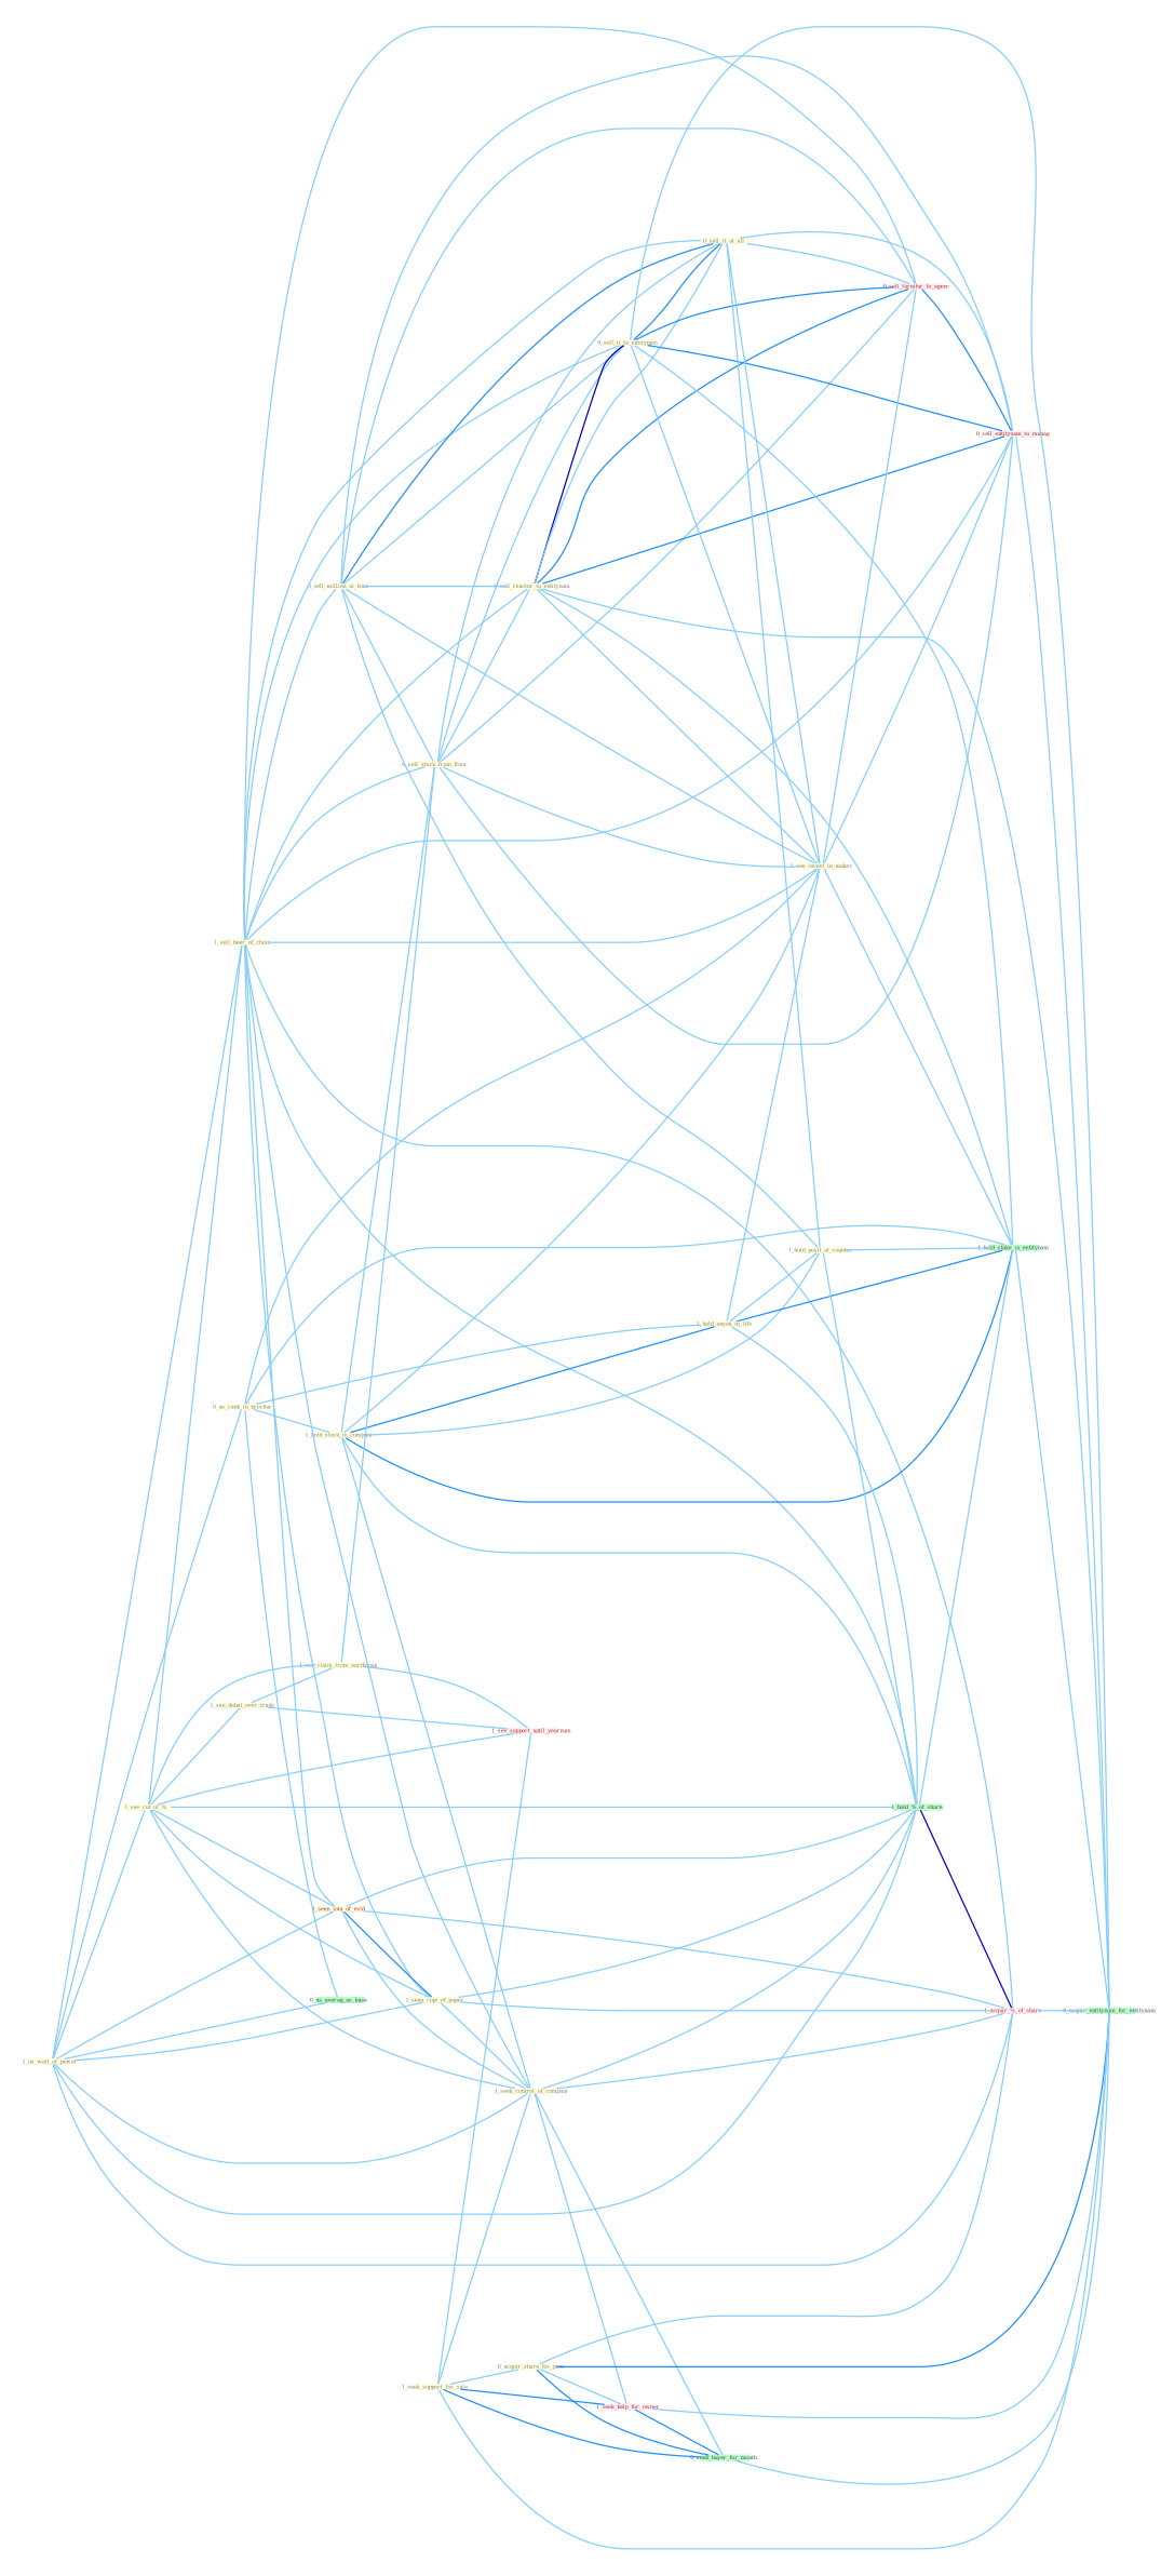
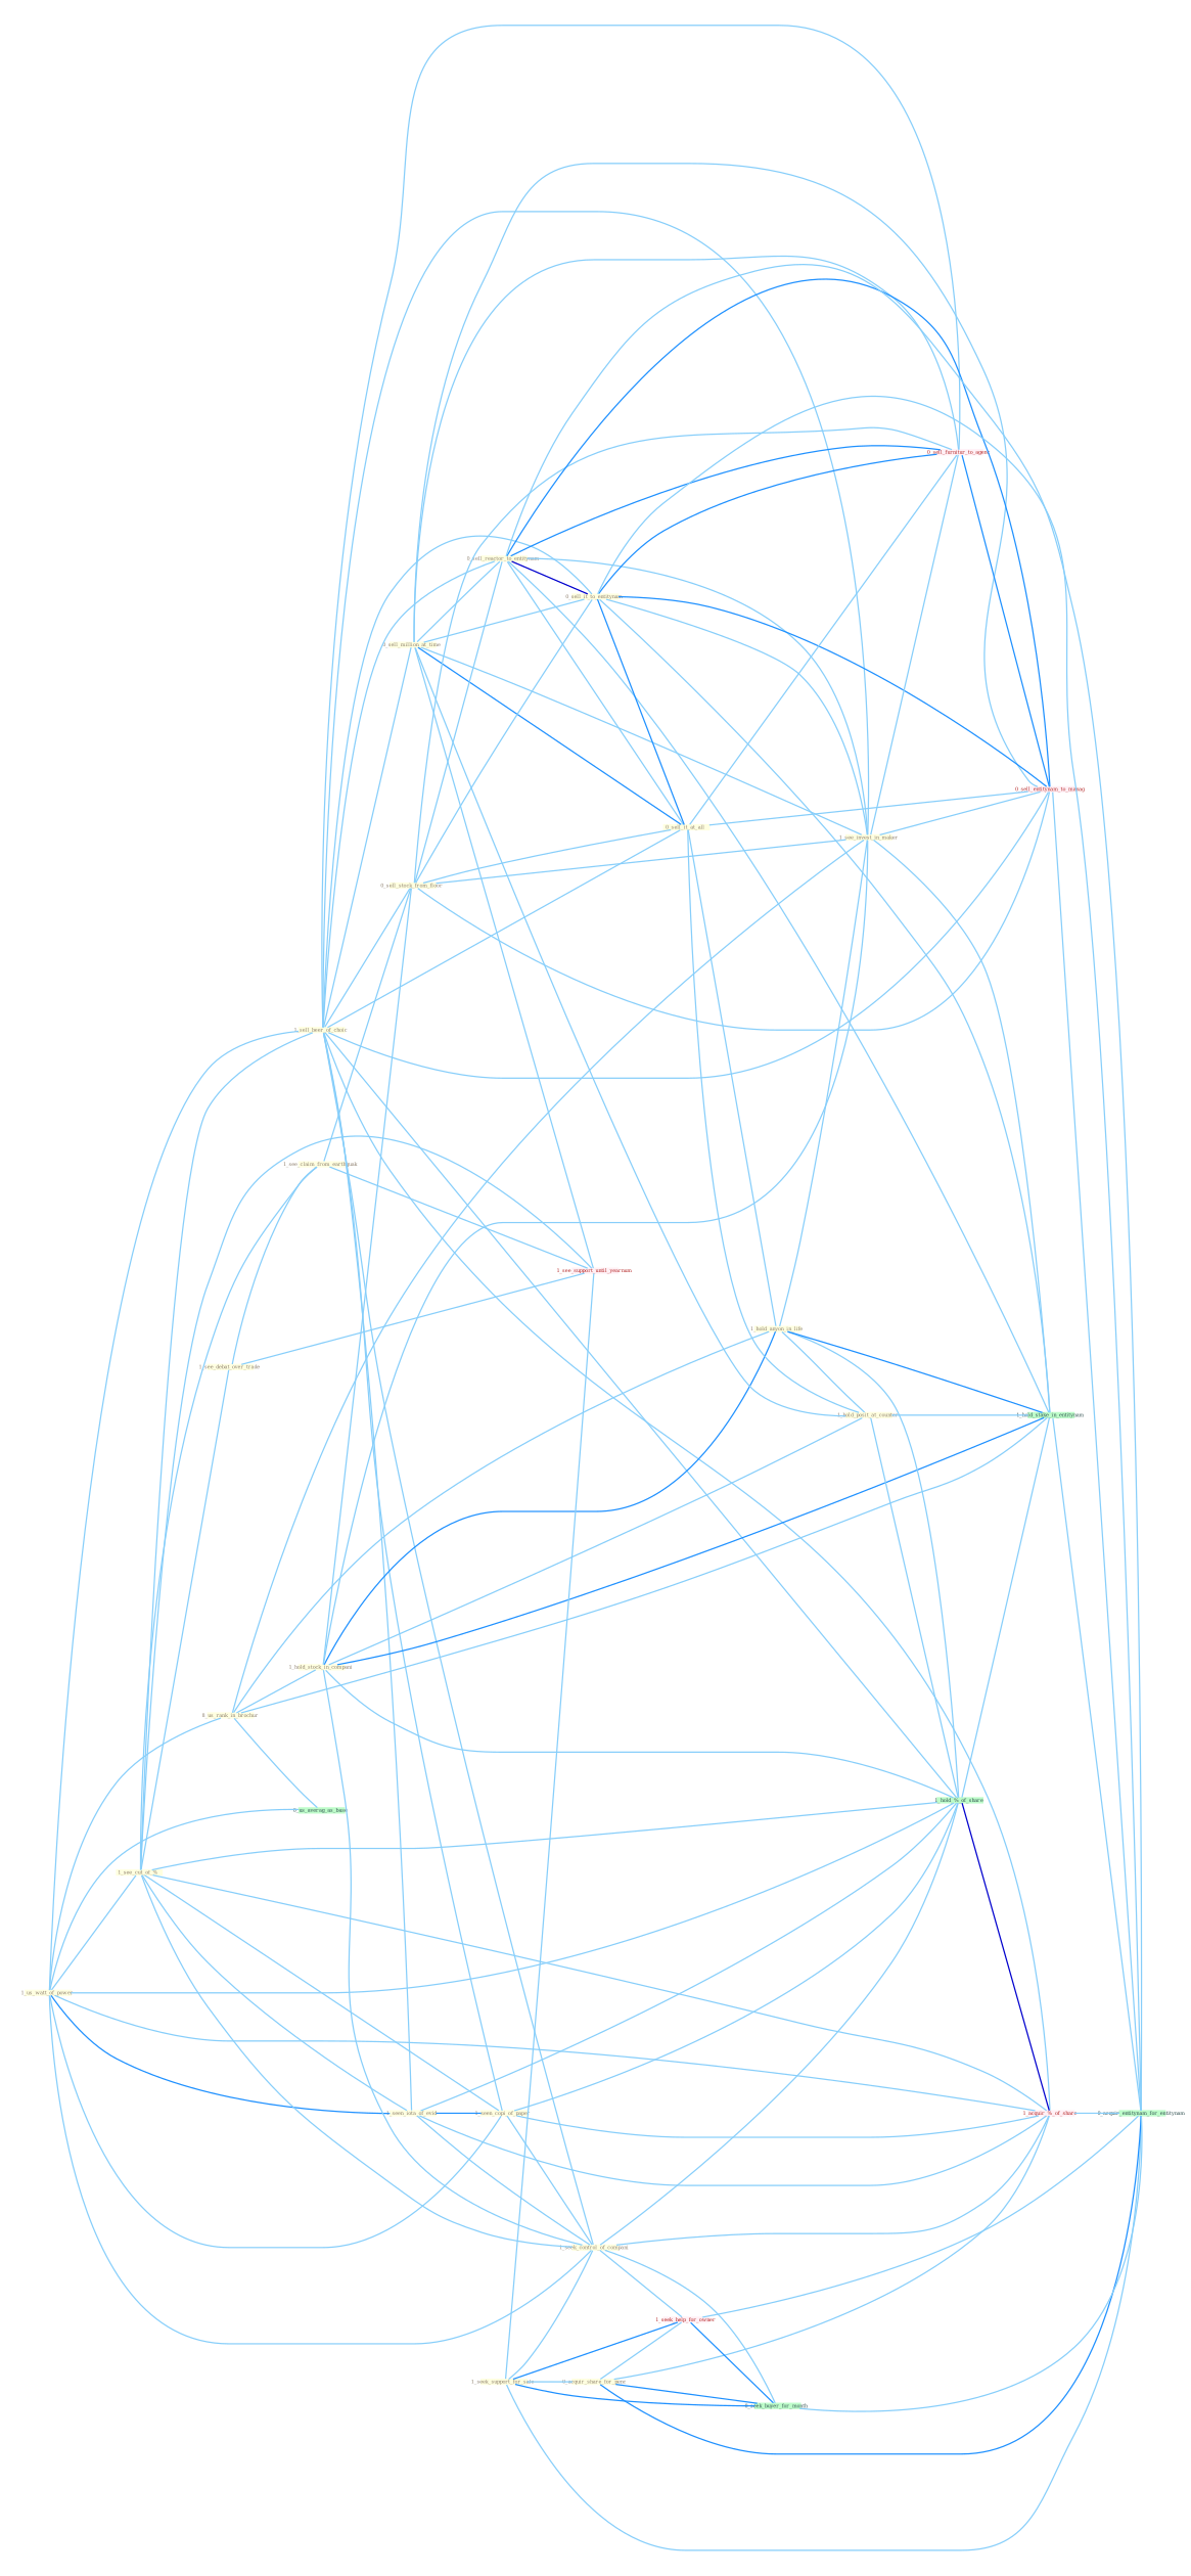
  graph {
    rankdir=LR
    node [color="#ffffe0" fixedsize=true fontcolor="#8b7d6b" fontsize=4 shape=polygon style=filled]
    edge [color="#87cefa" w=1]
    "1_us_watt_of_power " [height=.06 width=.5]
    "1_see_cut_of_% " [height=.06 width=.5]
-   "0_us_rank_in_brochur " [height=.06 width=.5]
+   "0_us_rank_in_brochur " [height=.06 width=.5 label="8_us_rank_in_brochur"]
    "1_sell_beer_of_choic " [height=.06 width=.5]
    "1_see_debat_over_trade " [height=.06 width=.5]
    "1_hold_stock_in_compani " [height=.06 width=.5]
-   "1_seen_iota_of_evid " [fontcolor="#b22222" height=.06 width=.5]
+   "1_seen_iota_of_evid " [height=.06 width=.5]
    "0_sell_million_at_time " [height=.06 width=.5]
    "1_see_claim_from_earthquak " [height=.06 width=.5]
    "1_seek_support_for_sale " [height=.06 width=.5]
    "1_hold_anyon_in_life " [height=.06 width=.5]
    "0_sell_stock_from_floor " [height=.06 width=.5]
-   "0_sell_reactor_to_entitynam " [height=.06 width=.5 label="9_sell_reactor_to_entitynam"]
+   "0_sell_reactor_to_entitynam " [height=.06 width=.5]
    "1_seen_copi_of_paper " [height=.06 width=.5]
    "0_sell_it_to_entitynam " [height=.06 width=.5]
    "1_seek_control_of_compani " [height=.06 width=.5]
    "0_acquir_share_for_penc " [height=.06 width=.5]
    "0_sell_it_at_all " [height=.06 width=.5]
    n19 [height=.06 label="1_see_invest_in_maker" width=.5]
    "1_hold_posit_at_counter " [height=.06 width=.5]
    "1_seek_help_for_owner " [color="#fff0f5" fontcolor="#b22222" height=.06 width=.5]
    "1_acquir_%_of_share " [color="#fff0f5" fontcolor="#b22222" height=.06 width=.5]
    "1_see_support_until_yearnum " [color="#fff0f5" fontcolor="#b22222" height=.06 width=.5]
    "0_sell_furnitur_to_agenc " [color="#fff0f5" fontcolor="#b22222" height=.06 width=.5]
    "0_sell_entitynam_to_manag " [color="#fff0f5" fontcolor="#b22222" height=.06 width=.5]
    "1_hold_%_of_share " [color="#BDFCC9" fontcolor="#2f4f4f" height=.06 width=.5]
    "0_us_averag_as_base " [color="#BDFCC9" fontcolor="#2f4f4f" height=.06 width=.5]
    "1_hold_stake_in_entitynam " [color="#BDFCC9" fontcolor="#2f4f4f" height=.06 width=.5]
    "0_seek_buyer_for_month " [color="#BDFCC9" fontcolor="#2f4f4f" height=.06 width=.5]
    "0_acquir_entitynam_for_entitynam " [color="#BDFCC9" fontcolor="#2f4f4f" height=.06 width=.5]
    subgraph sub_1 {
      "1_us_watt_of_power "
      "1_see_cut_of_% "
      "0_us_rank_in_brochur "
      "1_sell_beer_of_choic "
      "1_see_debat_over_trade "
      "1_hold_stock_in_compani "
      "1_seen_iota_of_evid "
      "0_sell_million_at_time "
      "1_see_claim_from_earthquak "
      "1_seek_support_for_sale "
      "1_hold_anyon_in_life "
      "0_sell_stock_from_floor "
      "0_sell_reactor_to_entitynam "
      "1_seen_copi_of_paper "
      "0_sell_it_to_entitynam "
      "1_seek_control_of_compani "
      "0_acquir_share_for_penc "
      "0_sell_it_at_all "
      n19
      "1_hold_posit_at_counter "
    }
    subgraph sub_2 {
      "1_seek_help_for_owner "
      "1_acquir_%_of_share "
      "1_see_support_until_yearnum "
      "0_sell_furnitur_to_agenc "
      "0_sell_entitynam_to_manag "
    }
    "1_us_watt_of_power " -- "1_see_cut_of_% "
    "1_us_watt_of_power " -- "0_us_rank_in_brochur "
    "1_us_watt_of_power " -- "1_sell_beer_of_choic "
-   "1_us_watt_of_power " -- "1_seen_iota_of_evid "
+   "1_us_watt_of_power " -- "1_seen_iota_of_evid " [color="#1e90ff"]
    "1_us_watt_of_power " -- "1_seen_copi_of_paper "
    "1_us_watt_of_power " -- "1_seek_control_of_compani "
    "1_us_watt_of_power " -- "1_acquir_%_of_share "
    "1_us_watt_of_power " -- "1_hold_%_of_share "
    "1_us_watt_of_power " -- "0_us_averag_as_base "
    "1_see_cut_of_% " -- "1_sell_beer_of_choic "
    "1_see_cut_of_% " -- "1_see_debat_over_trade "
    "1_see_cut_of_% " -- "1_seen_iota_of_evid "
    "1_see_cut_of_% " -- "1_see_claim_from_earthquak "
    "1_see_cut_of_% " -- "1_seen_copi_of_paper "
    "1_see_cut_of_% " -- "1_seek_control_of_compani "
+   "1_see_cut_of_% " -- "1_acquir_%_of_share "
    "1_see_cut_of_% " -- "1_see_support_until_yearnum "
    "1_see_cut_of_% " -- "1_hold_%_of_share "
    "0_us_rank_in_brochur " -- "1_hold_stock_in_compani "
    "0_us_rank_in_brochur " -- "1_hold_anyon_in_life "
    "0_us_rank_in_brochur " -- n19
    "0_us_rank_in_brochur " -- "0_us_averag_as_base "
    "0_us_rank_in_brochur " -- "1_hold_stake_in_entitynam "
    "1_sell_beer_of_choic " -- "1_seen_iota_of_evid "
    "1_sell_beer_of_choic " -- "0_sell_million_at_time "
    "1_sell_beer_of_choic " -- "0_sell_stock_from_floor "
    "1_sell_beer_of_choic " -- "0_sell_reactor_to_entitynam "
    "1_sell_beer_of_choic " -- "1_seen_copi_of_paper "
    "1_sell_beer_of_choic " -- "0_sell_it_to_entitynam "
    "1_sell_beer_of_choic " -- "1_seek_control_of_compani "
    "1_sell_beer_of_choic " -- "0_sell_it_at_all "
    "1_sell_beer_of_choic " -- n19
    "1_sell_beer_of_choic " -- "1_acquir_%_of_share "
    "1_sell_beer_of_choic " -- "0_sell_furnitur_to_agenc "
    "1_sell_beer_of_choic " -- "0_sell_entitynam_to_manag "
    "1_sell_beer_of_choic " -- "1_hold_%_of_share "
    "1_see_debat_over_trade " -- "1_see_claim_from_earthquak "
    "1_see_debat_over_trade " -- "1_see_support_until_yearnum "
    "1_hold_stock_in_compani " -- "1_hold_anyon_in_life " [color="#1e90ff" w=2]
    "1_hold_stock_in_compani " -- "0_sell_stock_from_floor "
    "1_hold_stock_in_compani " -- "1_seek_control_of_compani "
    "1_hold_stock_in_compani " -- n19
    "1_hold_stock_in_compani " -- "1_hold_posit_at_counter "
    "1_hold_stock_in_compani " -- "1_hold_%_of_share "
    "1_hold_stock_in_compani " -- "1_hold_stake_in_entitynam " [color="#1e90ff" w=2]
    "1_seen_iota_of_evid " -- "1_seen_copi_of_paper " [color="#1e90ff" w=2]
    "1_seen_iota_of_evid " -- "1_seek_control_of_compani "
    "1_seen_iota_of_evid " -- "1_acquir_%_of_share "
    "1_seen_iota_of_evid " -- "1_hold_%_of_share "
-   "0_sell_million_at_time " -- "0_sell_stock_from_floor "
+   "0_sell_million_at_time " -- "1_see_support_until_yearnum "
    "0_sell_million_at_time " -- "0_sell_reactor_to_entitynam "
    "0_sell_million_at_time " -- "0_sell_it_to_entitynam "
    "0_sell_million_at_time " -- "0_sell_it_at_all " [color="#1e90ff" w=2]
    "0_sell_million_at_time " -- n19
    "0_sell_million_at_time " -- "1_hold_posit_at_counter "
    "0_sell_million_at_time " -- "0_sell_furnitur_to_agenc "
    "0_sell_million_at_time " -- "0_sell_entitynam_to_manag "
    "1_see_claim_from_earthquak " -- "0_sell_stock_from_floor "
    "1_see_claim_from_earthquak " -- "1_see_support_until_yearnum "
    "1_seek_support_for_sale " -- "1_seek_control_of_compani "
    "1_seek_support_for_sale " -- "0_acquir_share_for_penc "
    "1_seek_support_for_sale " -- "1_seek_help_for_owner " [color="#1e90ff" w=2]
    "1_seek_support_for_sale " -- "1_see_support_until_yearnum "
    "1_seek_support_for_sale " -- "0_seek_buyer_for_month " [color="#1e90ff" w=2]
    "1_seek_support_for_sale " -- "0_acquir_entitynam_for_entitynam "
    "1_hold_anyon_in_life " -- n19
    "1_hold_anyon_in_life " -- "1_hold_posit_at_counter "
    "1_hold_anyon_in_life " -- "1_hold_%_of_share "
    "1_hold_anyon_in_life " -- "1_hold_stake_in_entitynam " [color="#1e90ff" w=2]
    "0_sell_stock_from_floor " -- "0_sell_reactor_to_entitynam "
    "0_sell_stock_from_floor " -- "0_sell_it_to_entitynam "
    "0_sell_stock_from_floor " -- "0_sell_it_at_all "
    "0_sell_stock_from_floor " -- n19
    "0_sell_stock_from_floor " -- "0_sell_furnitur_to_agenc "
    "0_sell_stock_from_floor " -- "0_sell_entitynam_to_manag "
    "0_sell_reactor_to_entitynam " -- "0_sell_it_to_entitynam " [color="#0000cd" w=3]
    "0_sell_reactor_to_entitynam " -- "0_sell_it_at_all "
    "0_sell_reactor_to_entitynam " -- n19
    "0_sell_reactor_to_entitynam " -- "0_sell_furnitur_to_agenc " [color="#1e90ff" w=2]
    "0_sell_reactor_to_entitynam " -- "0_sell_entitynam_to_manag " [color="#1e90ff" w=2]
    "0_sell_reactor_to_entitynam " -- "1_hold_stake_in_entitynam "
    "0_sell_reactor_to_entitynam " -- "0_acquir_entitynam_for_entitynam "
    "1_seen_copi_of_paper " -- "1_seek_control_of_compani "
    "1_seen_copi_of_paper " -- "1_acquir_%_of_share "
    "1_seen_copi_of_paper " -- "1_hold_%_of_share "
    "0_sell_it_to_entitynam " -- "0_sell_it_at_all " [color="#1e90ff" w=2]
    "0_sell_it_to_entitynam " -- n19
    "0_sell_it_to_entitynam " -- "0_sell_furnitur_to_agenc " [color="#1e90ff" w=2]
    "0_sell_it_to_entitynam " -- "0_sell_entitynam_to_manag " [color="#1e90ff" w=2]
    "0_sell_it_to_entitynam " -- "1_hold_stake_in_entitynam "
    "0_sell_it_to_entitynam " -- "0_acquir_entitynam_for_entitynam "
    "1_seek_control_of_compani " -- "1_seek_help_for_owner "
    "1_seek_control_of_compani " -- "1_acquir_%_of_share "
    "1_seek_control_of_compani " -- "1_hold_%_of_share "
    "1_seek_control_of_compani " -- "0_seek_buyer_for_month "
    "0_acquir_share_for_penc " -- "1_seek_help_for_owner "
    "0_acquir_share_for_penc " -- "1_acquir_%_of_share "
    "0_acquir_share_for_penc " -- "0_seek_buyer_for_month " [color="#1e90ff"]
    "0_acquir_share_for_penc " -- "0_acquir_entitynam_for_entitynam " [color="#1e90ff" w=2]
-   "0_sell_it_at_all " -- n19
+   "0_sell_it_at_all " -- "1_hold_anyon_in_life "
    "0_sell_it_at_all " -- "1_hold_posit_at_counter "
    "0_sell_it_at_all " -- "0_sell_furnitur_to_agenc "
    "0_sell_it_at_all " -- "0_sell_entitynam_to_manag "
    n19 -- "0_sell_furnitur_to_agenc "
    n19 -- "0_sell_entitynam_to_manag "
    n19 -- "1_hold_stake_in_entitynam "
    "1_hold_posit_at_counter " -- "1_hold_%_of_share "
    "1_hold_posit_at_counter " -- "1_hold_stake_in_entitynam "
    "1_seek_help_for_owner " -- "0_seek_buyer_for_month " [color="#1e90ff" w=2]
    "1_seek_help_for_owner " -- "0_acquir_entitynam_for_entitynam "
    "1_acquir_%_of_share " -- "0_acquir_entitynam_for_entitynam "
    "0_sell_furnitur_to_agenc " -- "0_sell_entitynam_to_manag " [color="#1e90ff" w=2]
    "0_sell_entitynam_to_manag " -- "0_acquir_entitynam_for_entitynam "
    "1_hold_%_of_share " -- "1_acquir_%_of_share " [color="#0000cd" w=3]
    "1_hold_%_of_share " -- "1_hold_stake_in_entitynam "
    "1_hold_stake_in_entitynam " -- "0_acquir_entitynam_for_entitynam "
    "0_seek_buyer_for_month " -- "0_acquir_entitynam_for_entitynam "
  }
